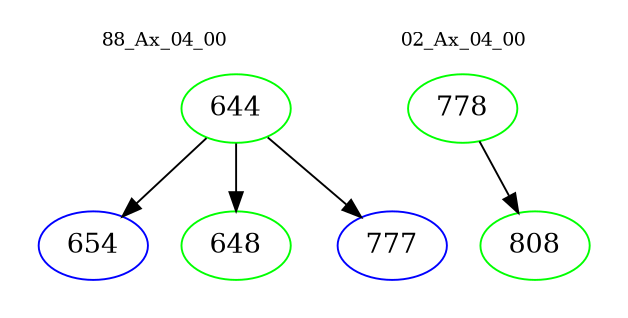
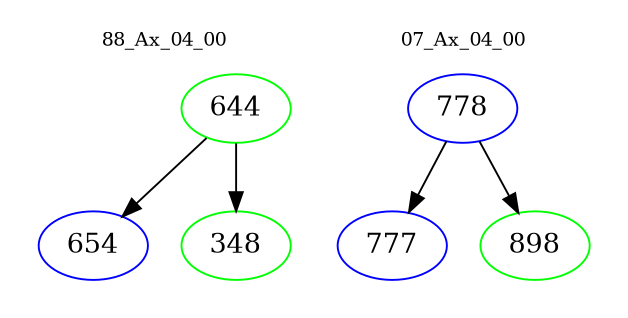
  digraph {
    node [color=green]
    edge [color=black]
    n1 [label=644]
    n2 [color=blue label=654]
-   n3 [label=648]
-   n4 [label=778]
-   n5 [label=808]
+   n3 [label=348]
+   n4 [color=blue label=778]
+   n5 [label=898]
    n6 [color=blue label=777]
    subgraph cluster_1 {
      color=white
      fontsize=10
      label="88_Ax_04_00"
      n1
      n2
      n3
    }
    subgraph cluster_2 {
      color=white
      fontsize=10
-     label="02_Ax_04_00"
+     label="07_Ax_04_00"
      n4
      n5
      n6
    }
    n1 -> n2
    n1 -> n3
    n4 -> n5
-   n1 -> n6
+   n4 -> n6
  }
